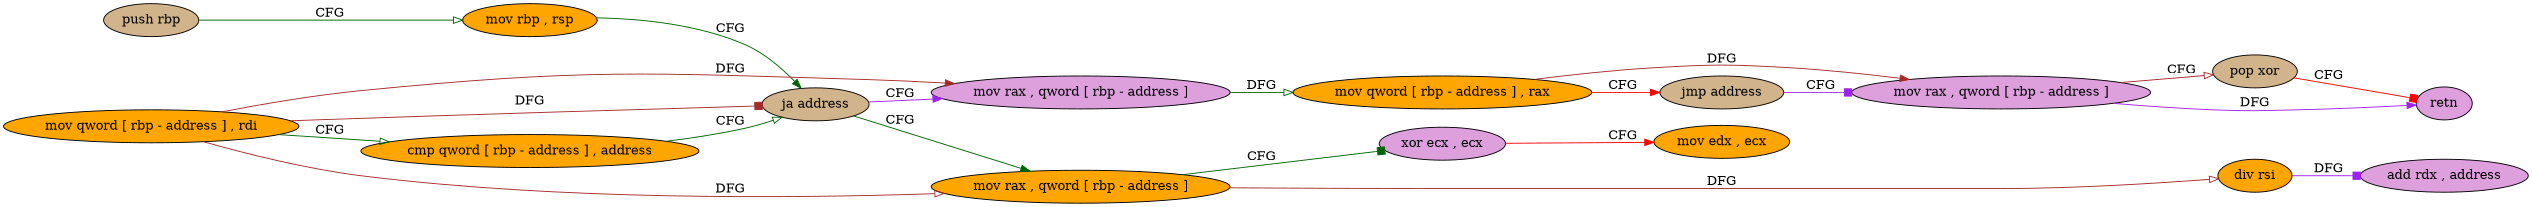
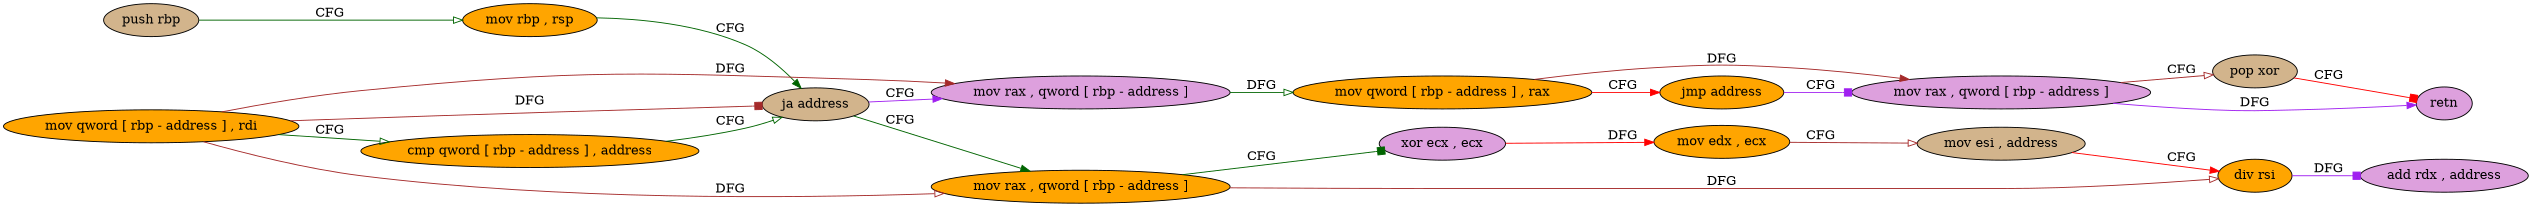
  digraph {
    rankdir=LR
    node [fillcolor=orange style=filled]
    edge [arrowhead=normal color=darkgreen]
    n1 [fillcolor=tan label="push rbp"]
    n2 [label="mov rbp , rsp"]
    n3 [fillcolor=tan label="ja address"]
    n4 [label="mov qword [ rbp - address ] , rdi"]
    n5 [label="cmp qword [ rbp - address ] , address"]
    n6 [label="mov rax , qword [ rbp - address ]"]
    n7 [fillcolor=plum label="mov rax , qword [ rbp - address ]"]
    n8 [fillcolor=plum label="xor ecx , ecx"]
    n9 [label="div rsi"]
    n10 [label="mov qword [ rbp - address ] , rax"]
    n11 [label="mov edx , ecx"]
    n12 [fillcolor=plum label="add rdx , address"]
    n13 [fillcolor=plum label="mov rax , qword [ rbp - address ]"]
-   n14 [fillcolor=tan label="jmp address"]
+   n14 [label="jmp address"]
+   n15 [fillcolor=tan label="mov esi , address"]
    n16 [fillcolor=tan label="pop xor"]
    n17 [fillcolor=plum label=retn]
    n1 -> n2 [arrowhead=onormal label=CFG]
    n2 -> n3 [label=CFG]
    n3 -> n6 [label=CFG]
    n3 -> n7 [color=purple label=CFG]
    n4 -> n3 [arrowhead=box color=brown label=DFG]
    n4 -> n5 [arrowhead=onormal label=CFG]
    n4 -> n6 [arrowhead=onormal color=brown label=DFG]
    n4 -> n7 [color=brown label=DFG]
    n5 -> n3 [arrowhead=onormal label=CFG]
    n6 -> n8 [arrowhead=box label=CFG]
    n6 -> n9 [arrowhead=onormal color=brown label=DFG]
    n7 -> n10 [arrowhead=onormal label=DFG]
-   n8 -> n11 [color=red label=CFG]
+   n8 -> n11 [color=red label=DFG]
    n9 -> n12 [arrowhead=box color=purple label=DFG]
    n10 -> n13 [color=brown label=DFG]
    n10 -> n14 [color=red label=CFG]
+   n11 -> n15 [arrowhead=onormal color=brown label=CFG]
    n13 -> n16 [arrowhead=onormal color=brown label=CFG]
    n13 -> n17 [color=purple label=DFG]
    n14 -> n13 [arrowhead=box color=purple label=CFG]
+   n15 -> n9 [color=red label=CFG]
    n16 -> n17 [arrowhead=box color=red label=CFG]
  }
